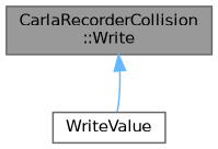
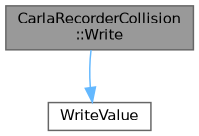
  digraph {
    rankdir=TB
    node [fontname=Helvetica fontsize=10 shape=box style=filled]
    n1 [color=gray40 fillcolor=grey60 fontcolor=black height=0.2 label="CarlaRecorderCollision\l::Write" width=0.4]
    n2 [color=grey40 fillcolor=white height=0.2 label=WriteValue width=0.4]
-   n2 -> n1 [color=steelblue1 fontname=Helvetica fontsize=10 labelfontname=Helvetica labelfontsize=10 style=solid]
+   n1 -> n2 [color=steelblue1 fontname=Helvetica fontsize=10 labelfontname=Helvetica labelfontsize=10 style=solid]
  }
